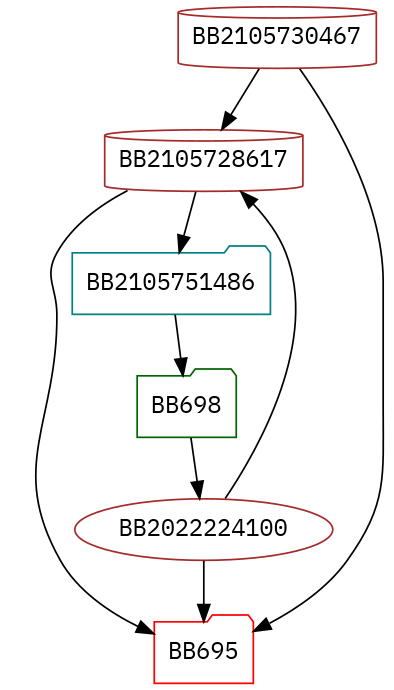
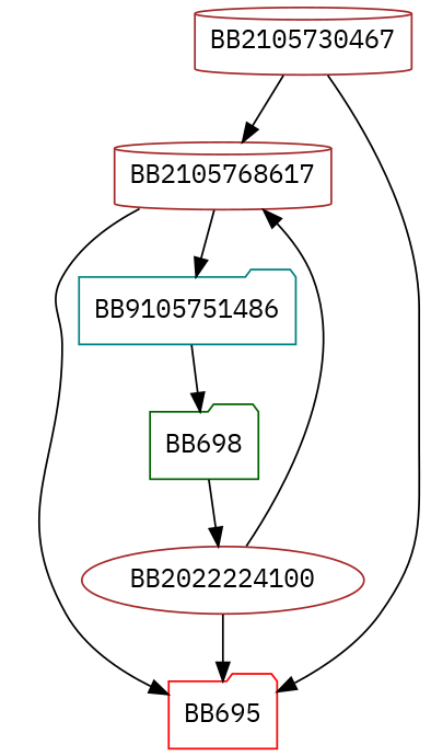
  digraph {
    fontname="IBM Plex Mono"
    node [color=brown fontname="IBM Plex Mono" shape=folder]
    edge [fontname="IBM Plex Mono"]
    n1 [label=BB2105730467 shape=cylinder]
-   BB2105728617 [shape=cylinder]
+   BB2105728617 [shape=cylinder label=BB2105768617]
    BB695 [color=red]
-   BB2105751486 [color=teal]
+   BB2105751486 [color=teal label=BB9105751486]
    BB698 [color=darkgreen]
    BB2022224100 [shape=ellipse]
    n1 -> BB2105728617
    n1 -> BB695
    BB2105728617 -> BB695
    BB2105728617 -> BB2105751486
    BB2105751486 -> BB698
    BB698 -> BB2022224100
    BB2022224100 -> BB2105728617
    BB2022224100 -> BB695
  }
